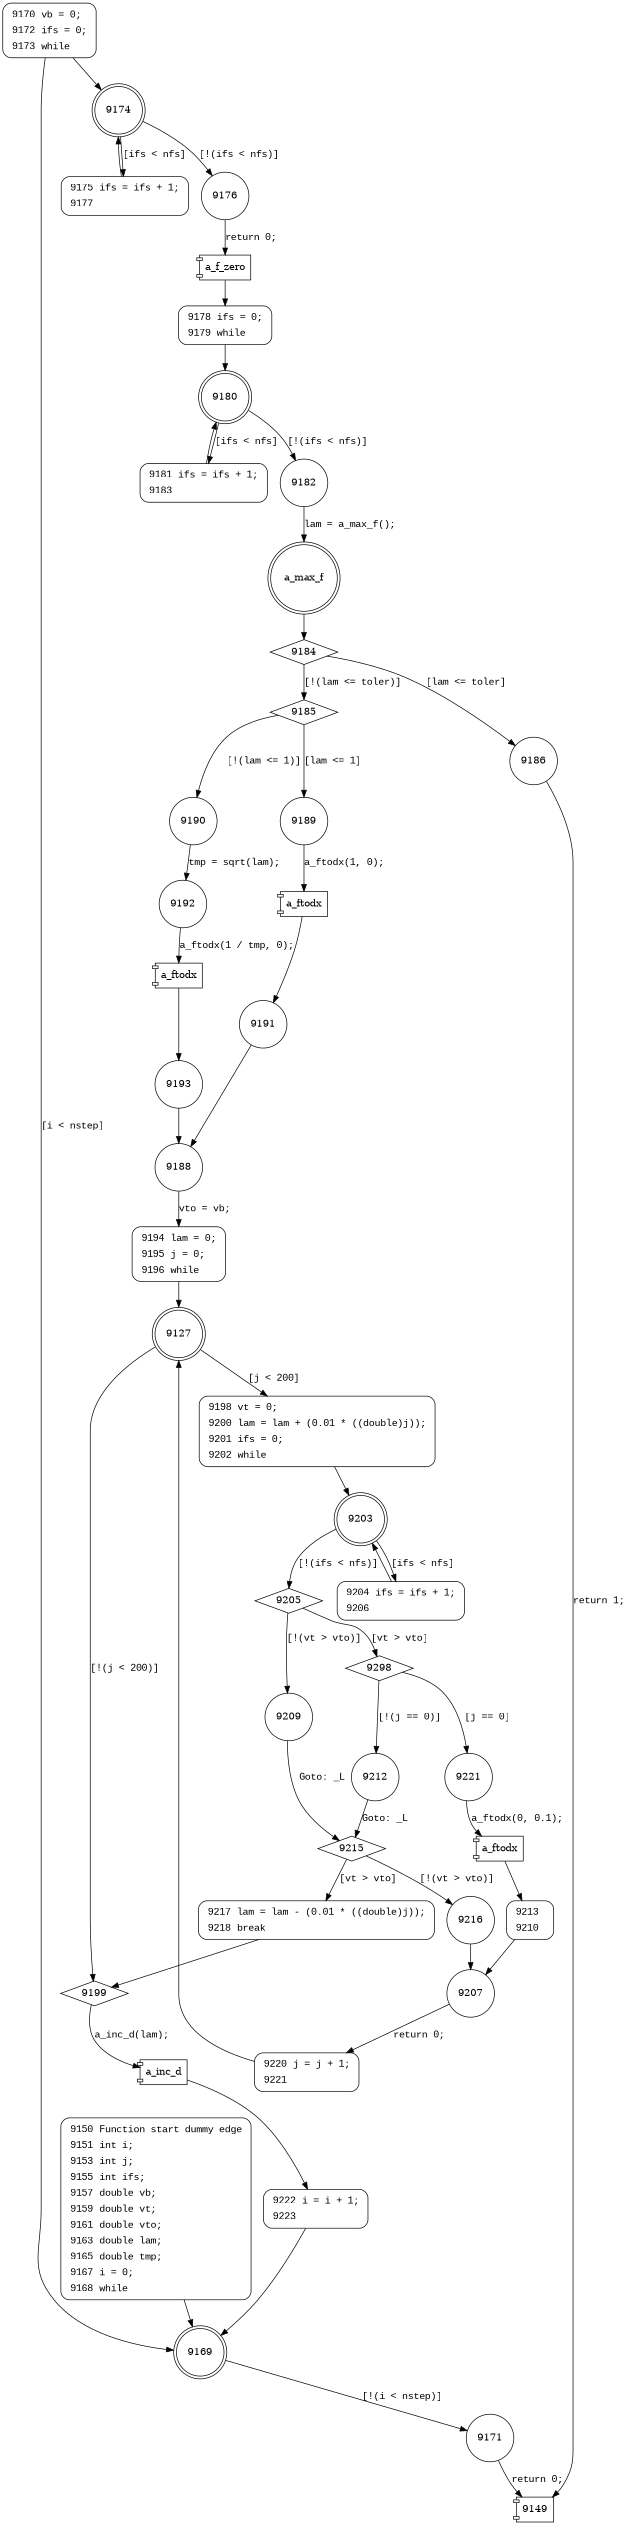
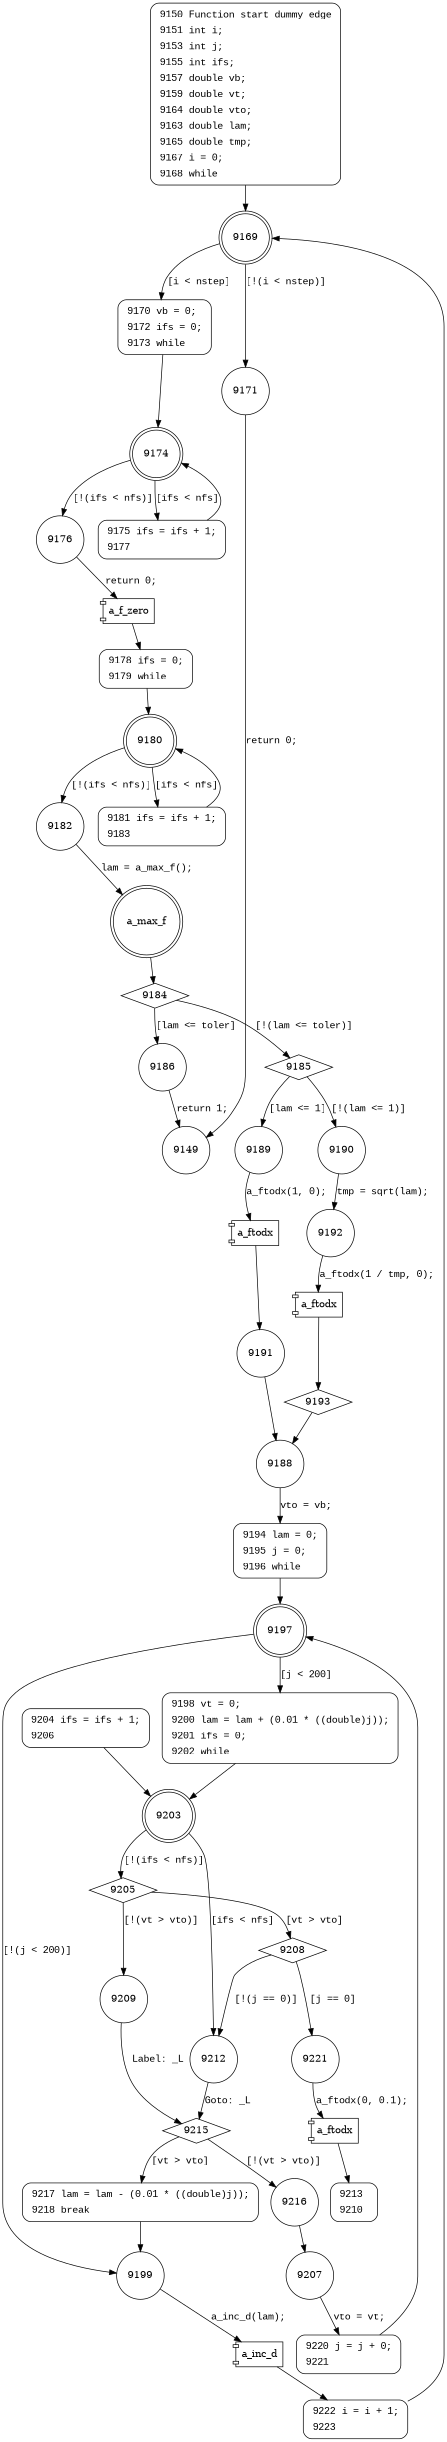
  digraph {
    node [shape=circle]
    edge [fontname="Courier New"]
    9169 [shape=doublecircle]
    9171
    n3 [fillcolor=white fontname="Courier New" label=<<table border="0" cellborder="0" cellpadding="3" bgcolor="white"><tr><td align="right">9170</td><td align="left">vb = 0;</td></tr><tr><td align="right">9172</td><td align="left">ifs = 0;</td></tr><tr><td align="right">9173</td><td align="left">while</td></tr></table>> penwidth=1 shape=Mrecord style="filled,bold"]
-   9149 [shape=component]
+   9149
    9174 [shape=doublecircle]
    9176
    n7 [fillcolor=white fontname="Courier New" label=<<table border="0" cellborder="0" cellpadding="3" bgcolor="white"><tr><td align="right">9175</td><td align="left">ifs = ifs + 1;</td></tr><tr><td align="right">9177</td><td align="left"></td></tr></table>> penwidth=1 shape=Mrecord style="filled,bold"]
    n8 [label=a_f_zero shape=component]
    n9 [fillcolor=white fontname="Courier New" label=<<table border="0" cellborder="0" cellpadding="3" bgcolor="white"><tr><td align="right">9178</td><td align="left">ifs = 0;</td></tr><tr><td align="right">9179</td><td align="left">while</td></tr></table>> penwidth=1 shape=Mrecord style="filled,bold"]
    9180 [shape=doublecircle]
    9182
    n12 [fillcolor=white fontname="Courier New" label=<<table border="0" cellborder="0" cellpadding="3" bgcolor="white"><tr><td align="right">9181</td><td align="left">ifs = ifs + 1;</td></tr><tr><td align="right">9183</td><td align="left"></td></tr></table>> penwidth=1 shape=Mrecord style="filled,bold"]
    n13 [label=a_max_f shape=doublecircle]
    9184 [shape=diamond]
    9185 [shape=diamond]
    9186
    9190
    9189
    9192
    n20 [label=a_ftodx shape=component]
    n21 [label=a_ftodx shape=component]
    9191
    9188
    n24 [fillcolor=white fontname="Courier New" label=<<table border="0" cellborder="0" cellpadding="3" bgcolor="white"><tr><td align="right">9194</td><td align="left">lam = 0;</td></tr><tr><td align="right">9195</td><td align="left">j = 0;</td></tr><tr><td align="right">9196</td><td align="left">while</td></tr></table>> penwidth=1 shape=Mrecord style="filled,bold"]
-   9197 [shape=doublecircle label=9127]
-   9199 [shape=diamond]
+   9197 [shape=doublecircle]
+   9199
    n27 [fillcolor=white fontname="Courier New" label=<<table border="0" cellborder="0" cellpadding="3" bgcolor="white"><tr><td align="right">9198</td><td align="left">vt = 0;</td></tr><tr><td align="right">9200</td><td align="left">lam = lam + (0.01 * ((double)j));</td></tr><tr><td align="right">9201</td><td align="left">ifs = 0;</td></tr><tr><td align="right">9202</td><td align="left">while</td></tr></table>> penwidth=1 shape=Mrecord style="filled,bold"]
    n28 [label=a_inc_d shape=component]
    9203 [shape=doublecircle]
    n30 [fillcolor=white fontname="Courier New" label=<<table border="0" cellborder="0" cellpadding="3" bgcolor="white"><tr><td align="right">9222</td><td align="left">i = i + 1;</td></tr><tr><td align="right">9223</td><td align="left"></td></tr></table>> penwidth=1 shape=Mrecord style="filled,bold"]
    9205 [shape=diamond]
    n32 [fillcolor=white fontname="Courier New" label=<<table border="0" cellborder="0" cellpadding="3" bgcolor="white"><tr><td align="right">9204</td><td align="left">ifs = ifs + 1;</td></tr><tr><td align="right">9206</td><td align="left"></td></tr></table>> penwidth=1 shape=Mrecord style="filled,bold"]
    9209
-   9208 [shape=diamond label=9298]
+   9208 [shape=diamond]
    9215 [shape=diamond]
    9212
    n37 [label=9221]
    9216
    n39 [fillcolor=white fontname="Courier New" label=<<table border="0" cellborder="0" cellpadding="3" bgcolor="white"><tr><td align="right">9217</td><td align="left">lam = lam - (0.01 * ((double)j));</td></tr><tr><td align="right">9218</td><td align="left">break</td></tr></table>> penwidth=1 shape=Mrecord style="filled,bold"]
    n40 [label=a_ftodx shape=component]
    n41 [fillcolor=white fontname="Courier New" label=<<table border="0" cellborder="0" cellpadding="3" bgcolor="white"><tr><td align="right">9213</td><td align="left"></td></tr><tr><td align="right">9210</td><td align="left"></td></tr></table>> penwidth=1 shape=Mrecord style="filled,bold"]
    9207
-   n43 [fillcolor=white fontname="Courier New" label=<<table border="0" cellborder="0" cellpadding="3" bgcolor="white"><tr><td align="right">9220</td><td align="left">j = j + 1;</td></tr><tr><td align="right">9221</td><td align="left"></td></tr></table>> penwidth=1 shape=Mrecord style="filled,bold"]
-   9193
-   n45 [fillcolor=white fontname="Courier New" label=<<table border="0" cellborder="0" cellpadding="3" bgcolor="white"><tr><td align="right">9150</td><td align="left">Function start dummy edge</td></tr><tr><td align="right">9151</td><td align="left">int i;</td></tr><tr><td align="right">9153</td><td align="left">int j;</td></tr><tr><td align="right">9155</td><td align="left">int ifs;</td></tr><tr><td align="right">9157</td><td align="left">double vb;</td></tr><tr><td align="right">9159</td><td align="left">double vt;</td></tr><tr><td align="right">9161</td><td align="left">double vto;</td></tr><tr><td align="right">9163</td><td align="left">double lam;</td></tr><tr><td align="right">9165</td><td align="left">double tmp;</td></tr><tr><td align="right">9167</td><td align="left">i = 0;</td></tr><tr><td align="right">9168</td><td align="left">while</td></tr></table>> penwidth=1 shape=Mrecord style="filled,bold"]
+   n43 [fillcolor=white fontname="Courier New" label=<<table border="0" cellborder="0" cellpadding="3" bgcolor="white"><tr><td align="right">9220</td><td align="left">j = j + 0;</td></tr><tr><td align="right">9221</td><td align="left"></td></tr></table>> penwidth=1 shape=Mrecord style="filled,bold"]
+   9193 [shape=diamond]
+   n45 [fillcolor=white fontname="Courier New" label=<<table border="0" cellborder="0" cellpadding="3" bgcolor="white"><tr><td align="right">9150</td><td align="left">Function start dummy edge</td></tr><tr><td align="right">9151</td><td align="left">int i;</td></tr><tr><td align="right">9153</td><td align="left">int j;</td></tr><tr><td align="right">9155</td><td align="left">int ifs;</td></tr><tr><td align="right">9157</td><td align="left">double vb;</td></tr><tr><td align="right">9159</td><td align="left">double vt;</td></tr><tr><td align="right">9164</td><td align="left">double vto;</td></tr><tr><td align="right">9163</td><td align="left">double lam;</td></tr><tr><td align="right">9165</td><td align="left">double tmp;</td></tr><tr><td align="right">9167</td><td align="left">i = 0;</td></tr><tr><td align="right">9168</td><td align="left">while</td></tr></table>> penwidth=1 shape=Mrecord style="filled,bold"]
    9169 -> 9171 [label="[!(i < nstep)]"]
-   n3 -> 9169 [label="[i < nstep]"]
+   9169 -> n3 [label="[i < nstep]"]
    9171 -> 9149 [label="return 0;"]
    n3 -> 9174 [fontname=""]
    9174 -> 9176 [label="[!(ifs < nfs)]"]
    9174 -> n7 [label="[ifs < nfs]"]
    9176 -> n8 [label="return 0;"]
    n7 -> 9174 [fontname=""]
    n8 -> n9
    n9 -> 9180 [fontname=""]
    9180 -> 9182 [label="[!(ifs < nfs)]"]
    9180 -> n12 [label="[ifs < nfs]"]
    9182 -> n13 [label="lam = a_max_f();"]
    n12 -> 9180 [fontname=""]
    n13 -> 9184
    9184 -> 9185 [label="[!(lam <= toler)]"]
    9184 -> 9186 [label="[lam <= toler]"]
    9185 -> 9190 [label="[!(lam <= 1)]"]
    9185 -> 9189 [label="[lam <= 1]"]
    9186 -> 9149 [label="return 1;"]
    9190 -> 9192 [label="tmp = sqrt(lam);"]
    9189 -> n20 [label="a_ftodx(1, 0);"]
    9192 -> n21 [label="a_ftodx(1 / tmp, 0);"]
    n20 -> 9191
    n21 -> 9193
    9191 -> 9188
    9188 -> n24 [label="vto = vb;"]
    n24 -> 9197 [fontname=""]
    9197 -> 9199 [label="[!(j < 200)]"]
    9197 -> n27 [label="[j < 200]"]
    9199 -> n28 [label="a_inc_d(lam);"]
    n27 -> 9203 [fontname=""]
    n28 -> n30
    9203 -> 9205 [label="[!(ifs < nfs)]"]
-   9203 -> n32 [label="[ifs < nfs]"]
+   9203 -> 9212 [label="[ifs < nfs]"]
    n30 -> 9169 [fontname=""]
    9205 -> 9209 [label="[!(vt > vto)]"]
    9205 -> 9208 [label="[vt > vto]"]
    n32 -> 9203 [fontname=""]
-   9209 -> 9215 [label="Goto: _L"]
+   9209 -> 9215 [label="Label: _L"]
    9208 -> 9212 [label="[!(j == 0)]"]
    9208 -> n37 [label="[j == 0]"]
    9215 -> 9216 [label="[!(vt > vto)]"]
    9215 -> n39 [label="[vt > vto]"]
    9212 -> 9215 [label="Goto: _L"]
    n37 -> n40 [label="a_ftodx(0, 0.1);"]
    9216 -> 9207
    n39 -> 9199 [fontname=""]
    n40 -> n41
-   n41 -> 9207 [fontname=""]
-   9207 -> n43 [label="return 0;"]
+   9207 -> n43 [label="vto = vt;"]
    n43 -> 9197 [fontname=""]
    9193 -> 9188
    n45 -> 9169 [fontname=""]
  }
